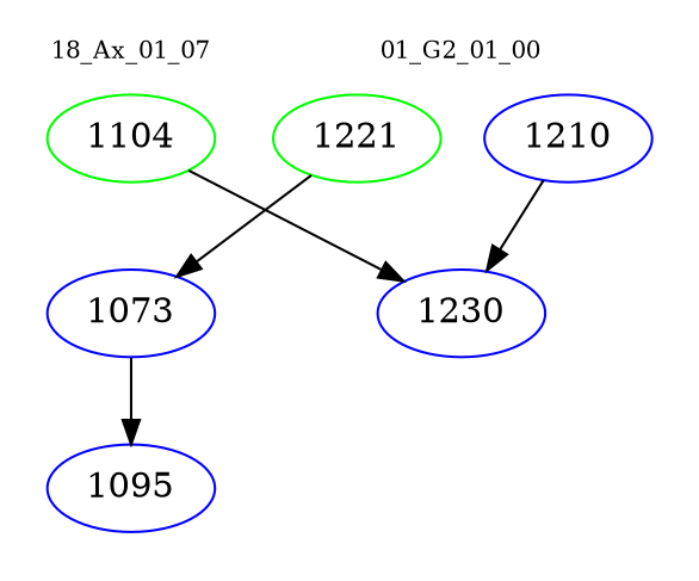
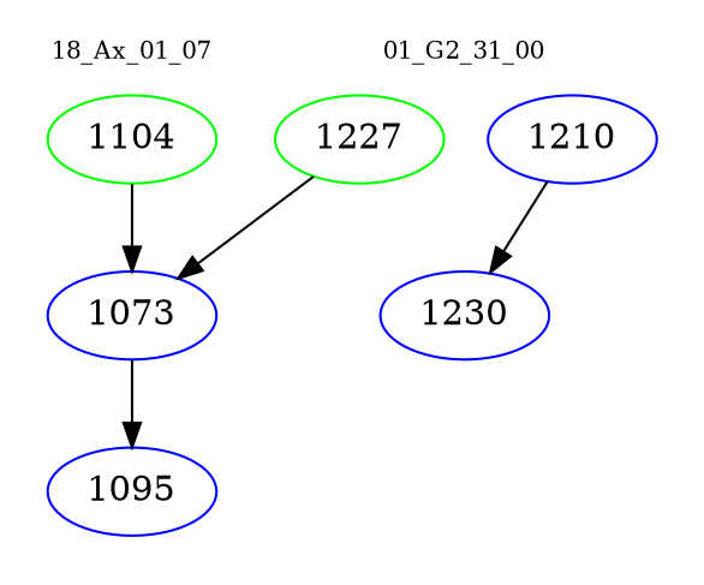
  digraph {
    node [color=blue]
    edge [color=black]
    n1 [color=green label=1104]
    n2 [label=1073]
    n3 [label=1095]
-   n4 [color=green label=1221]
+   n4 [color=green label=1227]
    n5 [label=1210]
    n6 [label=1230]
    subgraph cluster_1 {
      color=white
      fontsize=10
      label="18_Ax_01_07"
      n1
      n2
      n3
    }
    subgraph cluster_2 {
      color=white
      fontsize=10
-     label="01_G2_01_00"
+     label="01_G2_31_00"
      n4
      n5
      n6
    }
-   n1 -> n6
+   n1 -> n2
    n2 -> n3
    n4 -> n2
    n5 -> n6
  }
